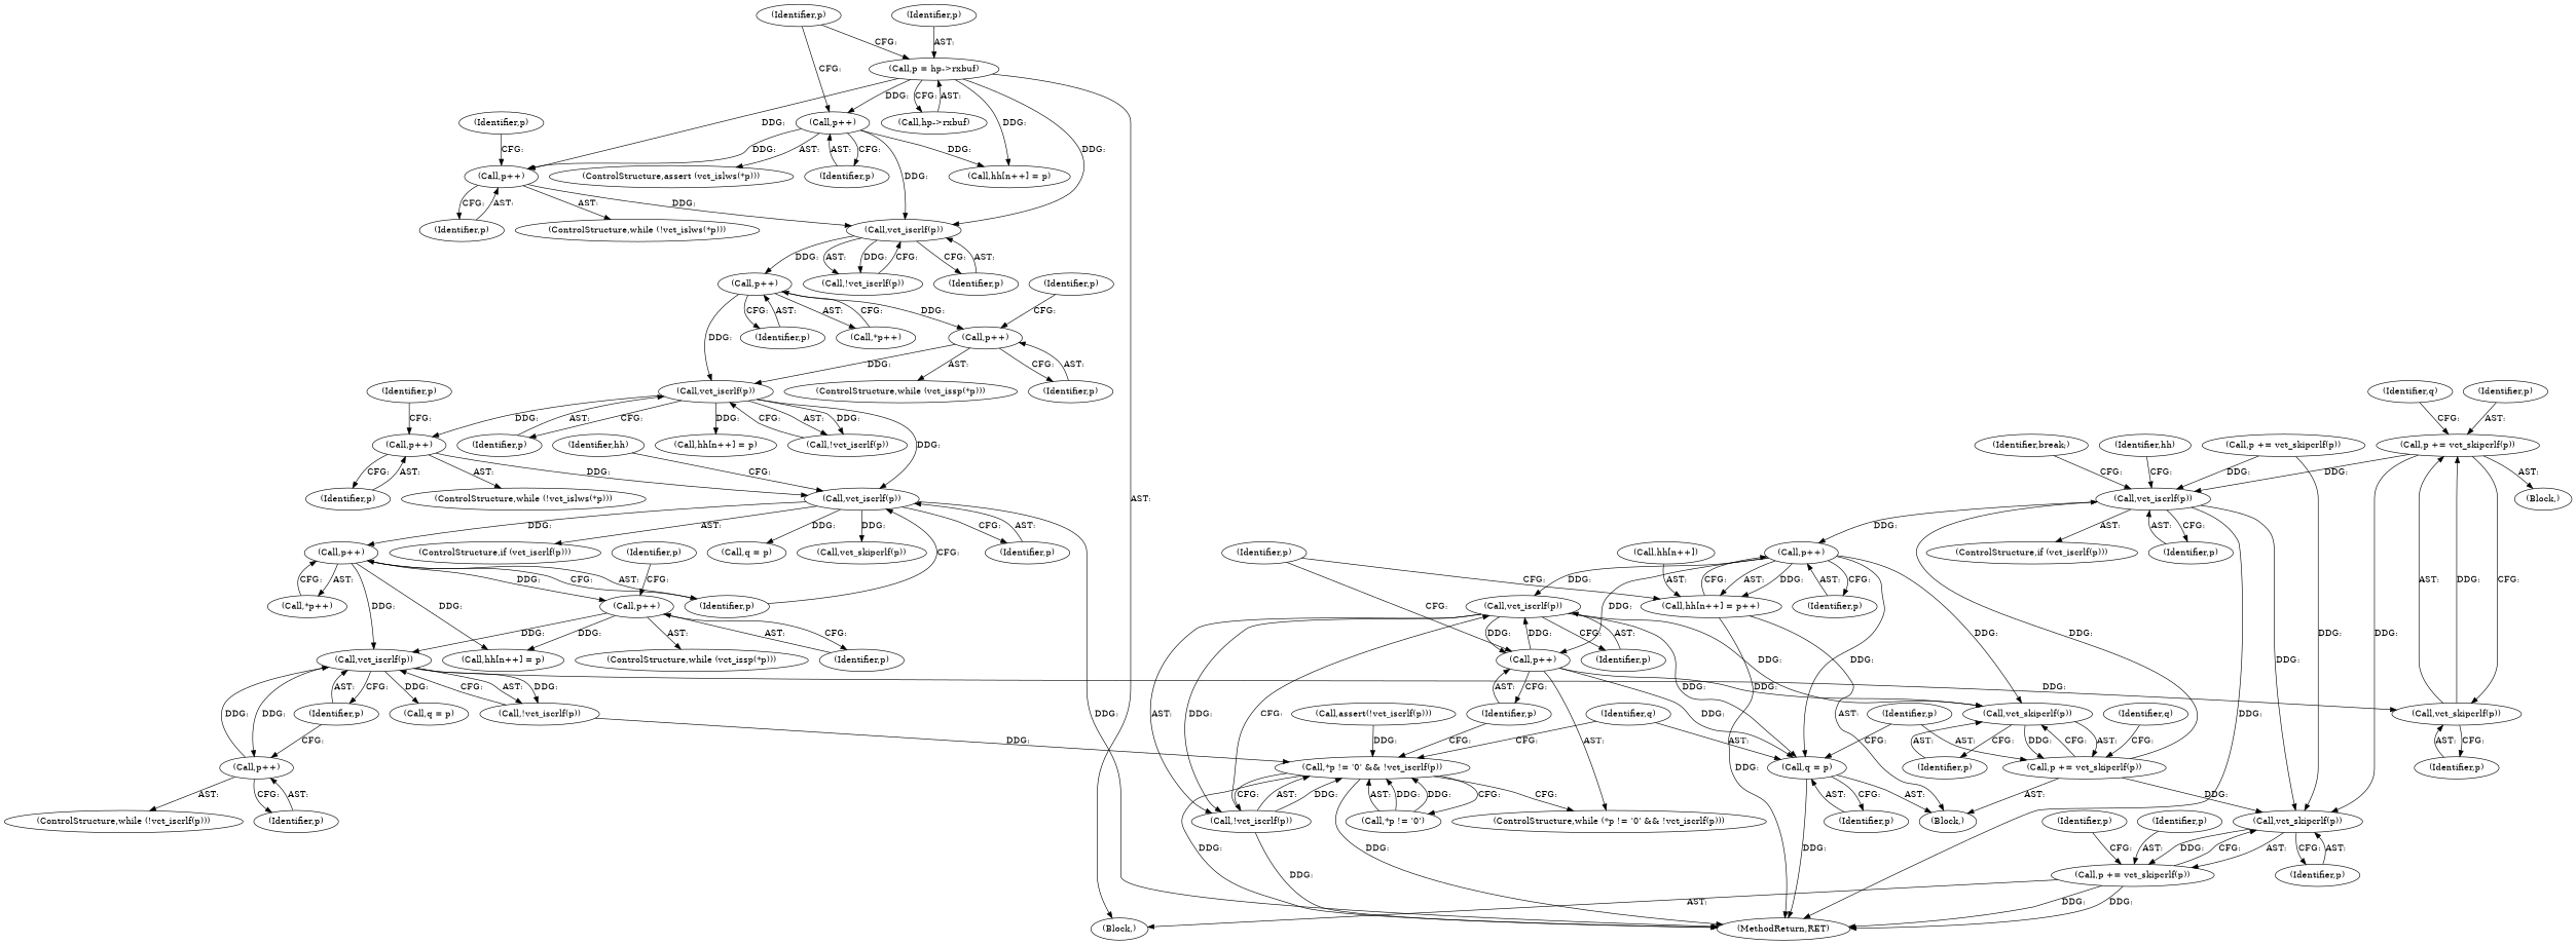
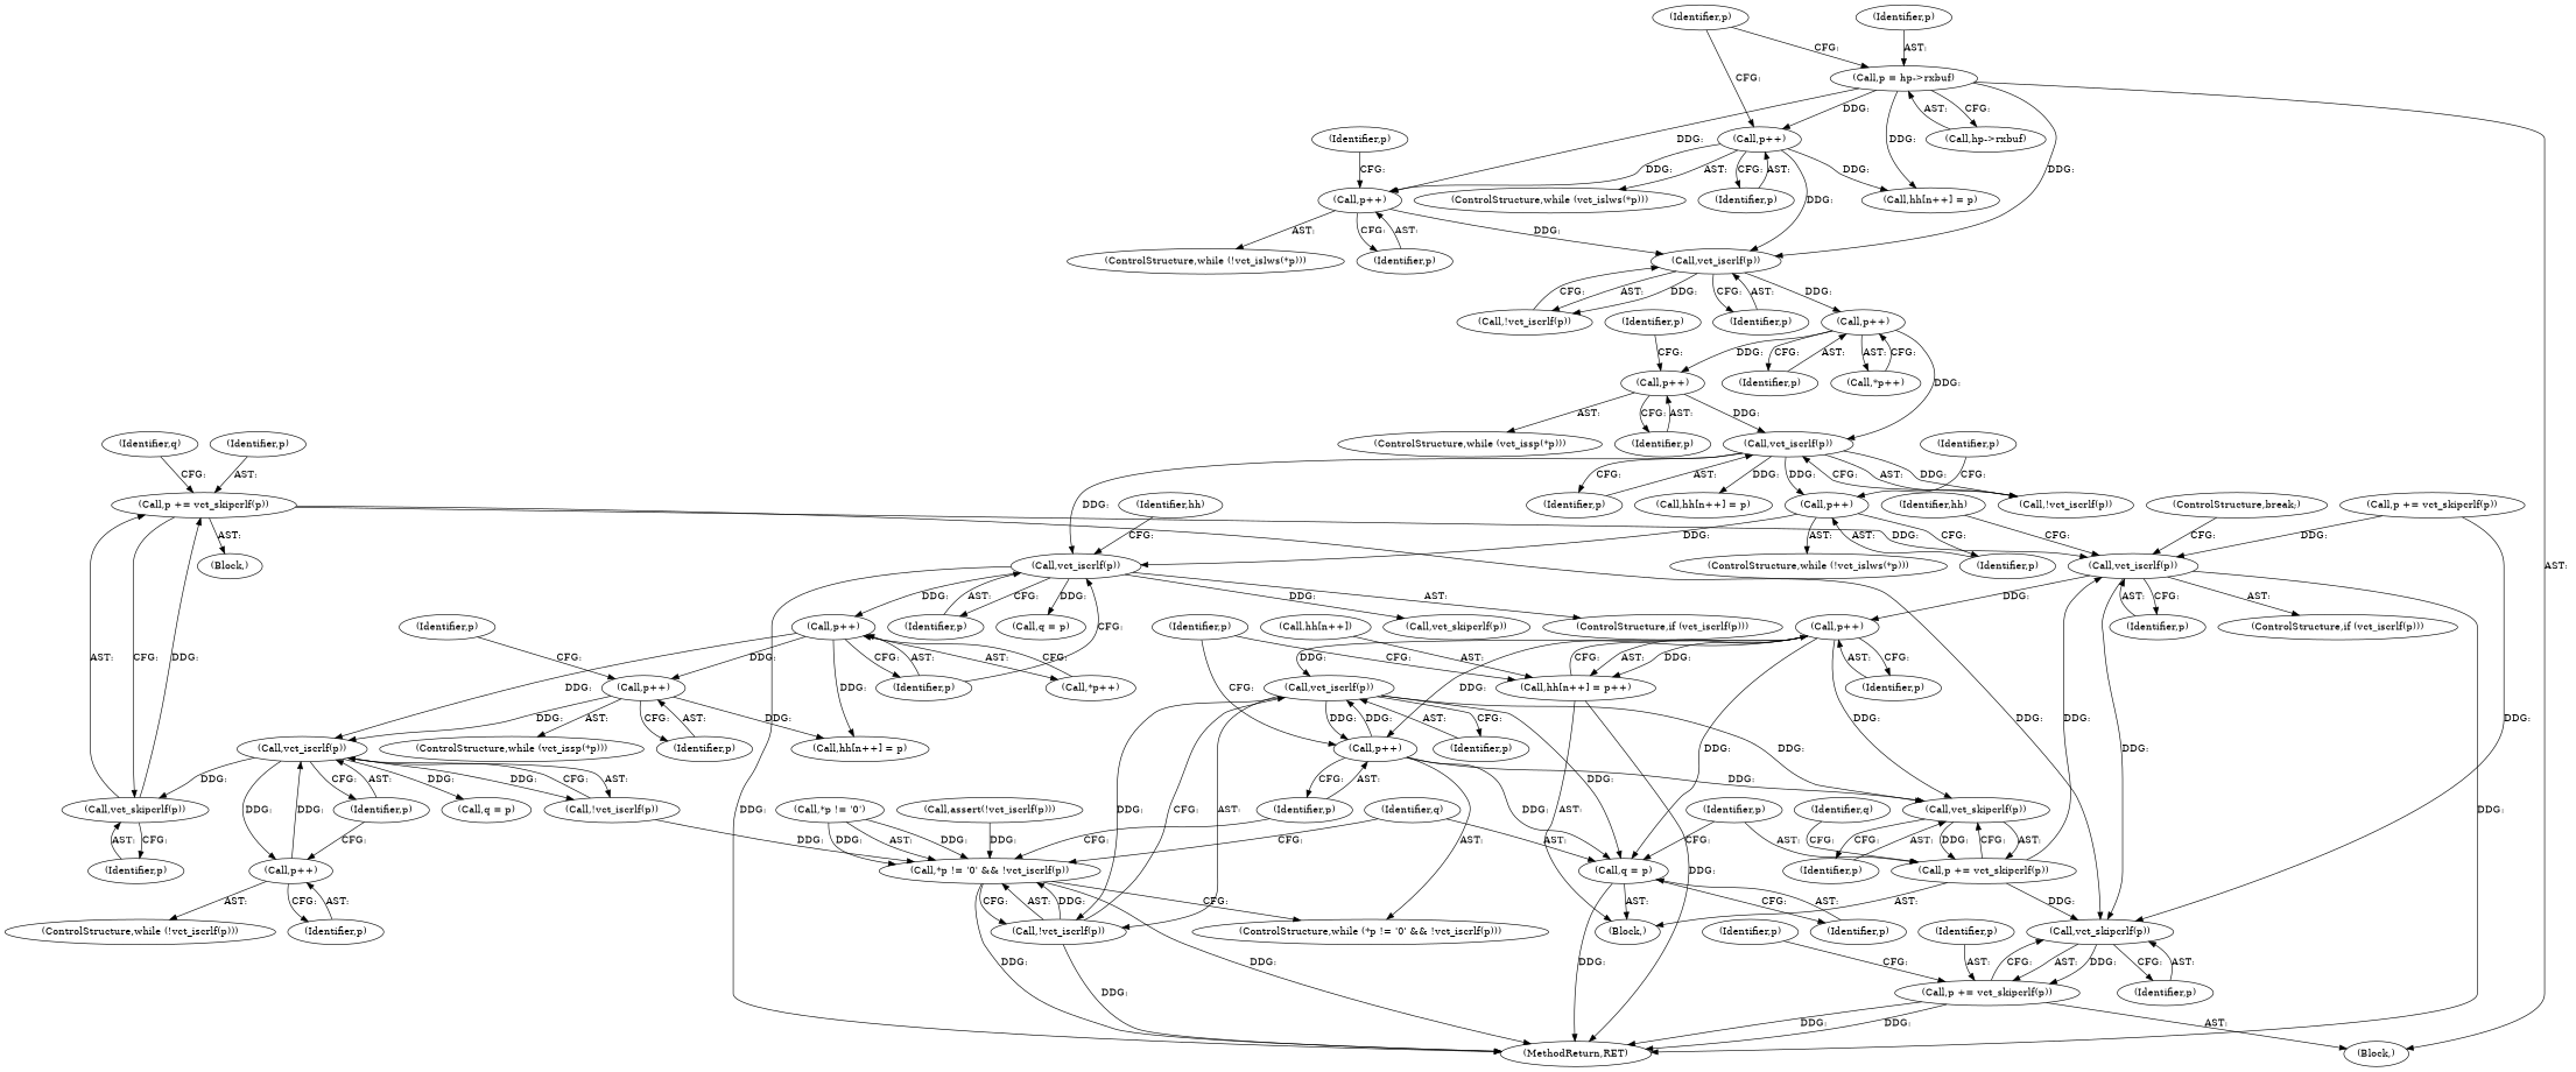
  digraph {
    n1 [label="(Call,p += vct_skipcrlf(p))"]
    n2 [label="(Call,vct_skipcrlf(p))"]
    n3 [label="(Call,vct_iscrlf(p))"]
    n4 [label="(Call,vct_skipcrlf(p))"]
    n5 [label="(Block,)"]
    n6 [label="(Identifier,p)"]
    n7 [label="(MethodReturn,RET)"]
    n8 [label="(Call,p++)"]
    n9 [label="(ControlStructure,if (vct_iscrlf(p)))"]
    n10 [label="(Identifier,p)"]
    n11 [label="(Call,p += vct_skipcrlf(p))"]
    n12 [label="(Identifier,p)"]
    n13 [label="(Call,vct_iscrlf(p))"]
    n14 [label="(Call,p++)"]
    n15 [label="(Call,q = p)"]
    n16 [label="(Identifier,p)"]
    n17 [label="(Call,!vct_iscrlf(p))"]
    n18 [label="(ControlStructure,while (!vct_iscrlf(p)))"]
    n19 [label="(Identifier,p)"]
    n20 [label="(Call,*p != '\0' && !vct_iscrlf(p))"]
    n21 [label="(Call,p++)"]
    n22 [label="(Call,p++)"]
    n23 [label="(Call,hh[n++] = p)"]
    n24 [label="(Call,*p++)"]
    n25 [label="(Identifier,p)"]
    n26 [label="(Identifier,p)"]
    n27 [label="(ControlStructure,while (vct_issp(*p)))"]
    n28 [label="(Call,vct_iscrlf(p))"]
    n29 [label="(ControlStructure,if (vct_iscrlf(p)))"]
    n30 [label="(Identifier,p)"]
    n31 [label="(Call,q = p)"]
    n32 [label="(Call,vct_skipcrlf(p))"]
    n33 [label="(Call,p++)"]
    n34 [label="(Identifier,p)"]
    n35 [label="(ControlStructure,while (!vct_islws(*p)))"]
    n36 [label="(Call,vct_iscrlf(p))"]
    n37 [label="(Call,hh[n++] = p)"]
    n38 [label="(Call,!vct_iscrlf(p))"]
    n39 [label="(Identifier,p)"]
    n40 [label="(Call,p++)"]
    n41 [label="(Call,p++)"]
    n42 [label="(Call,*p++)"]
    n43 [label="(Identifier,p)"]
    n44 [label="(ControlStructure,while (vct_issp(*p)))"]
    n45 [label="(Identifier,p)"]
    n46 [label="(Call,vct_iscrlf(p))"]
    n47 [label="(Call,!vct_iscrlf(p))"]
    n48 [label="(Identifier,p)"]
    n49 [label="(Call,p++)"]
    n50 [label="(ControlStructure,while (!vct_islws(*p)))"]
    n51 [label="(Identifier,p)"]
    n52 [label="(Call,p = hp->rxbuf)"]
    n53 [label="(Call,p++)"]
    n54 [label="(Call,hp->rxbuf)"]
    n55 [label="(Call,hh[n++] = p)"]
    n56 [label="(Block,)"]
-   n57 [label="(ControlStructure,assert (vct_islws(*p)))"]
+   n57 [label="(ControlStructure,while (vct_islws(*p)))"]
    n58 [label="(Identifier,p)"]
    n59 [label="(Call,hh[n++] = p++)"]
    n60 [label="(Call,vct_iscrlf(p))"]
    n61 [label="(Call,p++)"]
    n62 [label="(Call,q = p)"]
    n63 [label="(Call,vct_skipcrlf(p))"]
    n64 [label="(Identifier,p)"]
    n65 [label="(Block,)"]
    n66 [label="(Call,!vct_iscrlf(p))"]
    n67 [label="(Identifier,p)"]
    n68 [label="(ControlStructure,while (*p != '\0' && !vct_iscrlf(p)))"]
    n69 [label="(Identifier,p)"]
    n70 [label="(Identifier,p)"]
    n71 [label="(Call,p += vct_skipcrlf(p))"]
    n72 [label="(Identifier,p)"]
    n73 [label="(Call,*p != '\0')"]
    n74 [label="(Identifier,p)"]
    n75 [label="(Identifier,q)"]
    n76 [label="(Identifier,p)"]
    n77 [label="(Identifier,p)"]
    n78 [label="(Identifier,q)"]
    n79 [label="(Identifier,p)"]
    n80 [label="(Identifier,p)"]
    n81 [label="(Identifier,hh)"]
    n82 [label="(Identifier,p)"]
    n83 [label="(Identifier,p)"]
    n84 [label="(Identifier,p)"]
    n85 [label="(Identifier,hh)"]
    n86 [label="(Identifier,p)"]
    n87 [label="(Identifier,p)"]
-   n88 [label="(Identifier,break;)"]
+   n88 [label="(ControlStructure,break;)"]
    n89 [label="(Identifier,q)"]
    n90 [label="(Call,assert(!vct_iscrlf(p)))"]
    n91 [label="(Call,p += vct_skipcrlf(p))"]
    n92 [label="(Identifier,p)"]
    n93 [label="(Call,hh[n++])"]
    n1 -> n2 [label="CFG: "]
    n1 -> n3 [label="DDG: "]
    n1 -> n4 [label="DDG: "]
    n1 -> n5 [label="AST: "]
    n2 -> n1 [label="AST: "]
    n2 -> n1 [label="DDG: "]
    n2 -> n6 [label="CFG: "]
    n3 -> n4 [label="DDG: "]
    n3 -> n7 [label="DDG: "]
    n3 -> n8 [label="DDG: "]
    n3 -> n9 [label="AST: "]
    n3 -> n10 [label="CFG: "]
    n4 -> n11 [label="AST: "]
    n4 -> n11 [label="DDG: "]
    n4 -> n12 [label="CFG: "]
    n6 -> n2 [label="AST: "]
    n8 -> n59 [label="AST: "]
    n8 -> n59 [label="DDG: "]
    n8 -> n60 [label="DDG: "]
    n8 -> n61 [label="DDG: "]
    n8 -> n62 [label="DDG: "]
    n8 -> n63 [label="DDG: "]
    n8 -> n64 [label="CFG: "]
    n10 -> n3 [label="AST: "]
    n11 -> n4 [label="CFG: "]
    n11 -> n7 [label="DDG: "]
    n11 -> n7 [label="DDG: "]
    n11 -> n56 [label="AST: "]
    n12 -> n4 [label="AST: "]
    n13 -> n2 [label="DDG: "]
    n13 -> n14 [label="DDG: "]
    n13 -> n15 [label="DDG: "]
    n13 -> n16 [label="CFG: "]
    n13 -> n17 [label="AST: "]
    n13 -> n17 [label="DDG: "]
    n14 -> n13 [label="DDG: "]
    n14 -> n18 [label="AST: "]
    n14 -> n19 [label="CFG: "]
    n16 -> n13 [label="AST: "]
    n16 -> n14 [label="CFG: "]
    n17 -> n13 [label="CFG: "]
    n17 -> n20 [label="DDG: "]
    n19 -> n14 [label="AST: "]
    n20 -> n7 [label="DDG: "]
    n20 -> n7 [label="DDG: "]
    n20 -> n66 [label="CFG: "]
    n20 -> n68 [label="CFG: "]
-   n20 -> n73 [label="CFG: "]
    n21 -> n13 [label="DDG: "]
    n21 -> n22 [label="DDG: "]
    n21 -> n23 [label="DDG: "]
    n21 -> n24 [label="AST: "]
    n21 -> n25 [label="CFG: "]
    n22 -> n13 [label="DDG: "]
    n22 -> n23 [label="DDG: "]
    n22 -> n26 [label="CFG: "]
    n22 -> n27 [label="AST: "]
    n24 -> n21 [label="CFG: "]
    n25 -> n21 [label="AST: "]
    n25 -> n28 [label="CFG: "]
    n26 -> n22 [label="AST: "]
    n28 -> n7 [label="DDG: "]
    n28 -> n21 [label="DDG: "]
    n28 -> n29 [label="AST: "]
    n28 -> n30 [label="CFG: "]
    n28 -> n31 [label="DDG: "]
    n28 -> n32 [label="DDG: "]
    n30 -> n28 [label="AST: "]
    n33 -> n28 [label="DDG: "]
    n33 -> n34 [label="CFG: "]
    n33 -> n35 [label="AST: "]
    n34 -> n33 [label="AST: "]
    n36 -> n28 [label="DDG: "]
    n36 -> n33 [label="DDG: "]
    n36 -> n37 [label="DDG: "]
    n36 -> n38 [label="AST: "]
    n36 -> n38 [label="DDG: "]
    n36 -> n39 [label="CFG: "]
    n38 -> n36 [label="CFG: "]
    n39 -> n36 [label="AST: "]
    n40 -> n36 [label="DDG: "]
    n40 -> n41 [label="DDG: "]
    n40 -> n42 [label="AST: "]
    n40 -> n43 [label="CFG: "]
    n41 -> n36 [label="DDG: "]
    n41 -> n44 [label="AST: "]
    n41 -> n45 [label="CFG: "]
    n42 -> n40 [label="CFG: "]
    n43 -> n40 [label="AST: "]
    n45 -> n41 [label="AST: "]
    n46 -> n40 [label="DDG: "]
    n46 -> n47 [label="AST: "]
    n46 -> n47 [label="DDG: "]
    n46 -> n48 [label="CFG: "]
    n47 -> n46 [label="CFG: "]
    n48 -> n46 [label="AST: "]
    n49 -> n46 [label="DDG: "]
    n49 -> n50 [label="AST: "]
    n49 -> n51 [label="CFG: "]
    n51 -> n49 [label="AST: "]
    n52 -> n46 [label="DDG: "]
    n52 -> n49 [label="DDG: "]
    n52 -> n53 [label="DDG: "]
    n52 -> n54 [label="CFG: "]
    n52 -> n55 [label="DDG: "]
    n52 -> n56 [label="AST: "]
    n53 -> n46 [label="DDG: "]
    n53 -> n49 [label="DDG: "]
    n53 -> n55 [label="DDG: "]
    n53 -> n57 [label="AST: "]
    n53 -> n58 [label="CFG: "]
    n54 -> n52 [label="AST: "]
    n58 -> n53 [label="AST: "]
    n59 -> n7 [label="DDG: "]
    n59 -> n8 [label="CFG: "]
    n59 -> n65 [label="AST: "]
    n60 -> n61 [label="DDG: "]
    n60 -> n62 [label="DDG: "]
    n60 -> n63 [label="DDG: "]
    n60 -> n66 [label="AST: "]
    n60 -> n66 [label="DDG: "]
    n60 -> n67 [label="CFG: "]
    n61 -> n60 [label="DDG: "]
    n61 -> n62 [label="DDG: "]
    n61 -> n63 [label="DDG: "]
    n61 -> n68 [label="AST: "]
    n61 -> n69 [label="CFG: "]
    n62 -> n7 [label="DDG: "]
    n62 -> n65 [label="AST: "]
    n62 -> n70 [label="CFG: "]
    n63 -> n71 [label="AST: "]
    n63 -> n71 [label="DDG: "]
    n63 -> n72 [label="CFG: "]
    n64 -> n8 [label="AST: "]
    n66 -> n7 [label="DDG: "]
    n66 -> n20 [label="AST: "]
    n66 -> n20 [label="DDG: "]
    n66 -> n60 [label="CFG: "]
    n67 -> n60 [label="AST: "]
    n69 -> n20 [label="CFG: "]
    n69 -> n61 [label="AST: "]
    n70 -> n62 [label="AST: "]
    n71 -> n3 [label="DDG: "]
    n71 -> n4 [label="DDG: "]
    n71 -> n63 [label="CFG: "]
    n71 -> n65 [label="AST: "]
    n72 -> n63 [label="AST: "]
    n73 -> n20 [label="AST: "]
    n73 -> n20 [label="DDG: "]
    n73 -> n20 [label="DDG: "]
    n74 -> n33 [label="CFG: "]
    n75 -> n1 [label="CFG: "]
    n76 -> n59 [label="CFG: "]
    n76 -> n61 [label="CFG: "]
    n77 -> n1 [label="AST: "]
    n78 -> n71 [label="CFG: "]
    n79 -> n62 [label="CFG: "]
    n79 -> n71 [label="AST: "]
    n80 -> n11 [label="CFG: "]
    n81 -> n3 [label="CFG: "]
    n82 -> n52 [label="CFG: "]
    n82 -> n53 [label="CFG: "]
    n83 -> n49 [label="CFG: "]
    n84 -> n22 [label="CFG: "]
    n85 -> n28 [label="CFG: "]
    n86 -> n11 [label="AST: "]
    n87 -> n52 [label="AST: "]
    n88 -> n3 [label="CFG: "]
    n89 -> n20 [label="CFG: "]
    n89 -> n62 [label="AST: "]
    n90 -> n20 [label="DDG: "]
    n91 -> n3 [label="DDG: "]
    n91 -> n4 [label="DDG: "]
    n92 -> n41 [label="CFG: "]
    n93 -> n59 [label="AST: "]
  }
